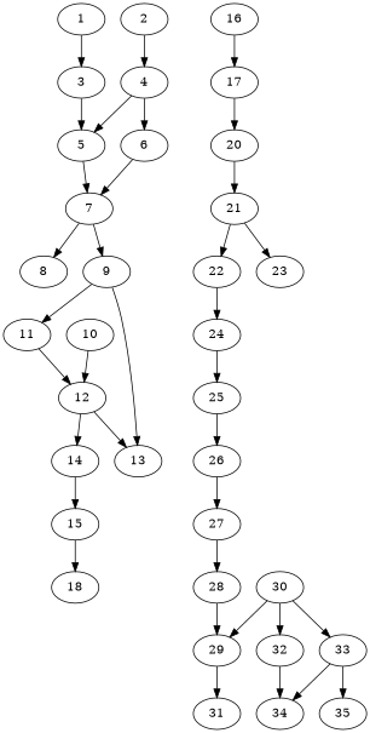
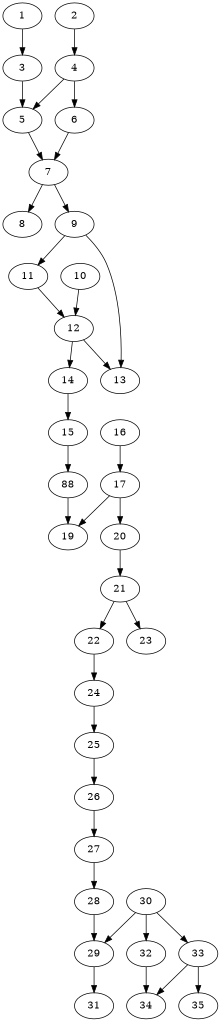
  digraph {
    node [alpha=0.11]
    1 [alpha=0.13 expect_size=13277184]
    3 [expect_size=52000768]
    5 [alpha=0.04 expect_size=8867840]
    7 [alpha=0.14 expect_size=48393216]
    2 [expect_size=50504704]
    4 [alpha=0.04 expect_size=35434496]
    6 [alpha=0.14 expect_size=21928960]
    8 [alpha=0.02 expect_size=42927104]
    9 [expect_size=12064768]
    11 [alpha=0.19 expect_size=46603264]
    13 [alpha=0.03 expect_size=8677376]
    10 [alpha=0.02 expect_size=17775616]
    12 [expect_size=30623744]
    14 [alpha=0.10 expect_size=34841600]
    15 [alpha=0.08 expect_size=43527168]
-   18 [alpha=0.08 expect_size=24283136]
+   18 [alpha=0.08 expect_size=24283136 label=88]
    16 [alpha=0.04 expect_size=52035584]
    17 [alpha=0.15 expect_size=37925888]
+   19 [alpha=0.03 expect_size=28212224]
    20 [alpha=0.10 expect_size=5921792]
    21 [alpha=0.00 expect_size=9522176]
    22 [alpha=0.10 expect_size=6565888]
    23 [alpha=0.19 expect_size=32498688]
    24 [alpha=0.01 expect_size=40536064]
    25 [alpha=0.05 expect_size=16046080]
    26 [alpha=0.16 expect_size=33829888]
    27 [alpha=0.05 expect_size=42829824]
    28 [alpha=0.10 expect_size=30815232]
    29 [alpha=0.18 expect_size=49197056]
    31 [alpha=0.02 expect_size=31882240]
    30 [expect_size=8732672]
    32 [alpha=0.03 expect_size=32309248]
    33 [alpha=0.06 expect_size=8090624]
    34 [alpha=0.02 expect_size=5985280]
    35 [alpha=0.14 expect_size=8998912]
    1 -> 3
    3 -> 5
    5 -> 7
    7 -> 8
    7 -> 9
    2 -> 4
    4 -> 5
    4 -> 6
    6 -> 7
    9 -> 11
    9 -> 13
    11 -> 12
    10 -> 12
    12 -> 13
    12 -> 14
    14 -> 15
    15 -> 18
+   18 -> 19
    16 -> 17
+   17 -> 19
    17 -> 20
    20 -> 21
    21 -> 22
    21 -> 23
    22 -> 24
    24 -> 25
    25 -> 26
    26 -> 27
    27 -> 28
    28 -> 29
    29 -> 31
    30 -> 29
    30 -> 32
    30 -> 33
    32 -> 34
    33 -> 34
    33 -> 35
  }
